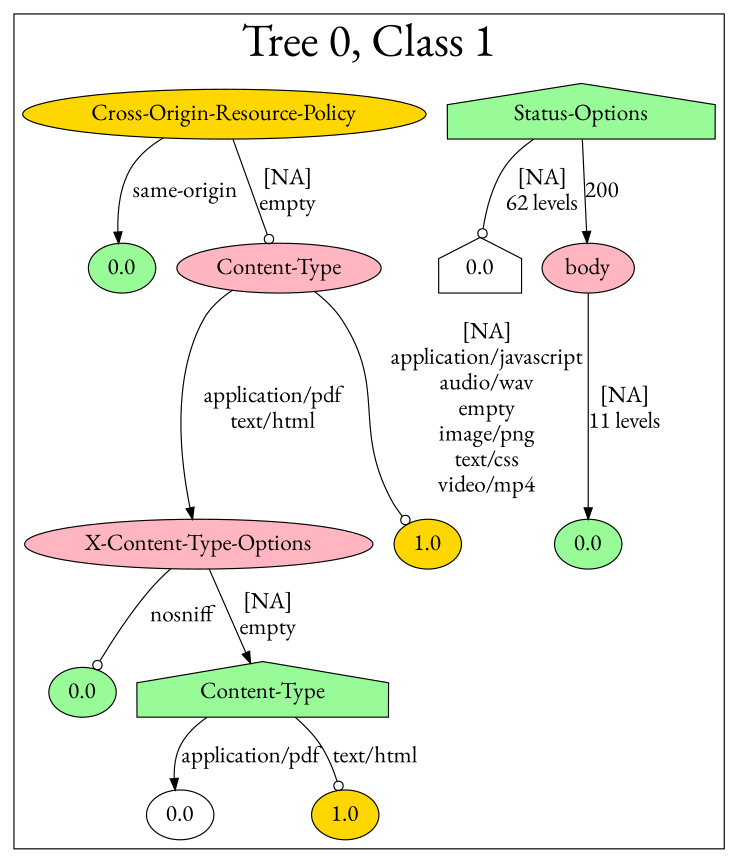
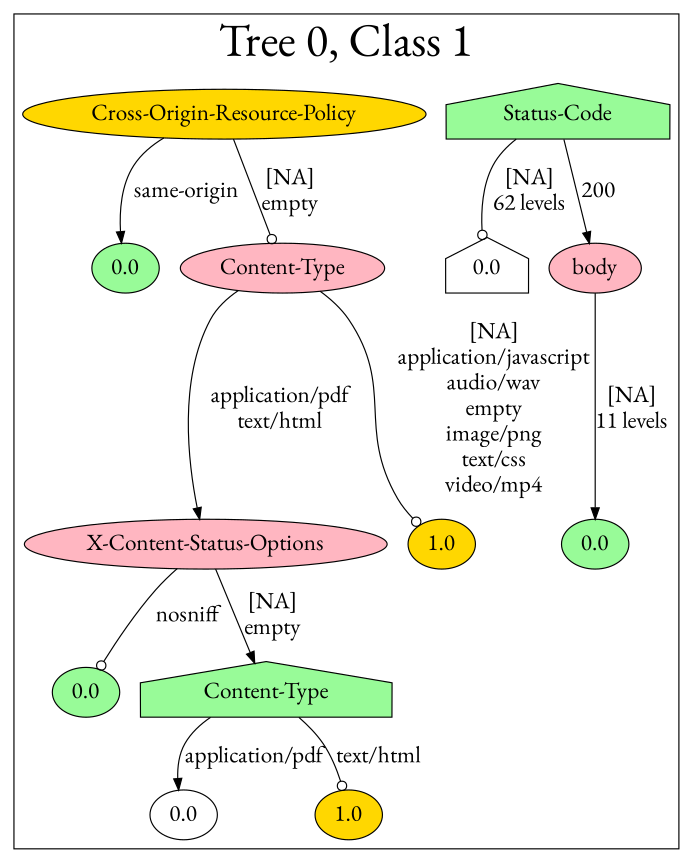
  digraph {
    fontname="EB Garamond"
    node [fillcolor=palegreen fontname="EB Garamond" fontsize=20 shape=ellipse style=filled]
    edge [arrowhead=normal fontname="EB Garamond" fontsize=20]
-   n1 [label="Status-Options" shape=house]
+   n1 [label="Status-Code" shape=house]
    n2 [fillcolor=white label=0.0 shape=house]
    n3 [fillcolor=lightpink label=body]
    n4 [label=0.0]
    n5 [fillcolor=gold label="Cross-Origin-Resource-Policy"]
    n6 [label=0.0]
    n7 [fillcolor=lightpink label="Content-Type"]
-   n8 [fillcolor=lightpink label="X-Content-Type-Options"]
+   n8 [fillcolor=lightpink label="X-Content-Status-Options"]
    n9 [fillcolor=gold label=1.0]
    n10 [label=0.0]
    n11 [label="Content-Type" shape=house]
    n12 [fillcolor=white label=0.0]
    n13 [fillcolor=gold label=1.0]
    subgraph cluster_1 {
      fontsize=40
      label="Tree 0, Class 1"
      subgraph sub_2 {
        fontsize=40
        label="Tree 0, Class 1"
        n1
      }
      subgraph sub_3 {
        fontsize=40
        label="Tree 0, Class 1"
        n2
        n3
      }
      subgraph sub_4 {
        fontsize=40
        label="Tree 0, Class 1"
        n4
        n5
      }
      subgraph sub_5 {
        fontsize=40
        label="Tree 0, Class 1"
        n6
        n7
      }
      subgraph sub_6 {
        fontsize=40
        label="Tree 0, Class 1"
        n8
        n9
      }
      subgraph sub_7 {
        fontsize=40
        label="Tree 0, Class 1"
        n10
        n11
      }
      subgraph sub_8 {
        fontsize=40
        label="Tree 0, Class 1"
        n12
        n13
      }
    }
    n1 -> n2 [arrowhead=odot label="[NA]\n62 levels\n"]
    n1 -> n3 [label="200\n"]
    n3 -> n4 [label="[NA]\n11 levels\n"]
    n5 -> n6 [label="same-origin\n"]
    n5 -> n7 [arrowhead=odot label="[NA]\nempty\n"]
    n7 -> n8 [label="application/pdf\ntext/html\n"]
    n7 -> n9 [arrowhead=odot label="[NA]\napplication/javascript\naudio/wav\nempty\nimage/png\ntext/css\nvideo/mp4\n"]
    n8 -> n10 [arrowhead=odot label="nosniff\n"]
    n8 -> n11 [label="[NA]\nempty\n"]
    n11 -> n12 [label="application/pdf\n"]
    n11 -> n13 [arrowhead=odot label="text/html\n"]
  }
